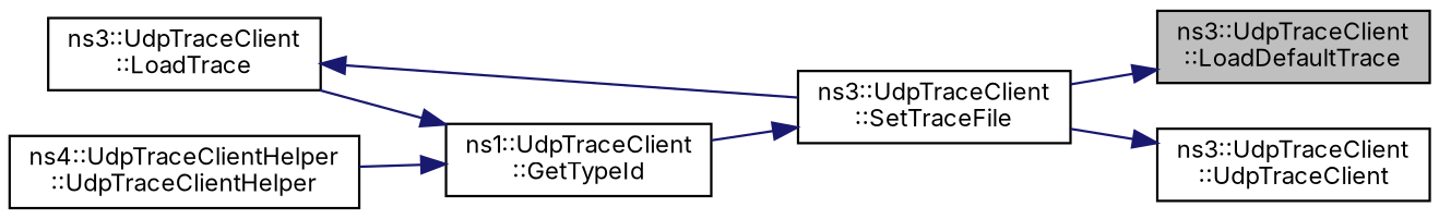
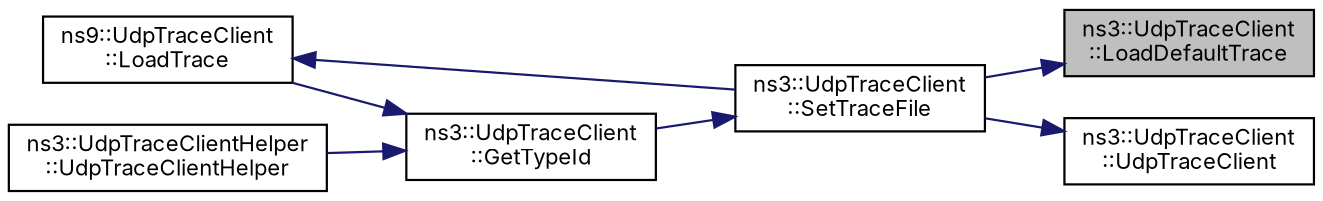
  digraph {
    fontname=Inter
    rankdir=RL
    node [color=black fillcolor=white fontname=Inter fontsize=10 shape=record style=filled]
    edge [color=midnightblue dir=back fontname=Inter fontsize=10 labelfontname=Helvetica labelfontsize=10 style=solid]
    n1 [fillcolor=grey75 fontcolor=black height=0.2 label="ns3::UdpTraceClient\l::LoadDefaultTrace" width=0.4]
    n2 [height=0.2 label="ns3::UdpTraceClient\l::SetTraceFile" width=0.4]
-   n3 [height=0.2 label="ns3::UdpTraceClient\l::LoadTrace" width=0.4]
-   n4 [height=0.2 label="ns1::UdpTraceClient\l::GetTypeId" width=0.4]
+   n3 [height=0.2 label="ns9::UdpTraceClient\l::LoadTrace" width=0.4]
+   n4 [height=0.2 label="ns3::UdpTraceClient\l::GetTypeId" width=0.4]
    n5 [height=0.2 label="ns3::UdpTraceClient\l::UdpTraceClient" width=0.4]
-   n6 [height=0.2 label="ns4::UdpTraceClientHelper\l::UdpTraceClientHelper" width=0.4]
+   n6 [height=0.2 label="ns3::UdpTraceClientHelper\l::UdpTraceClientHelper" width=0.4]
    n1 -> n2
    n2 -> n4
    n3 -> n2
    n4 -> n3
    n4 -> n6
    n5 -> n2
  }
